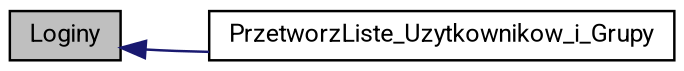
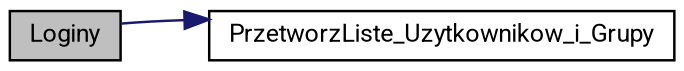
  digraph {
    rankdir=LR
    fontname=Roboto
    node [color=black fontname=Roboto fontsize=10 shape=record style=filled]
    n1 [fillcolor=grey75 fontcolor=black height=0.2 label=Loginy width=0.4]
    n2 [fillcolor=white height=0.2 label=PrzetworzListe_Uzytkownikow_i_Grupy width=0.4]
-   n1 -> n2 [color=midnightblue dir=back fontname=Roboto fontsize=10 labelfontname=Helvetica labelfontsize=10 style=solid]
+   n2 -> n1 [color=midnightblue dir=back fontname=Roboto fontsize=10 labelfontname=Helvetica labelfontsize=10 style=solid]
  }
